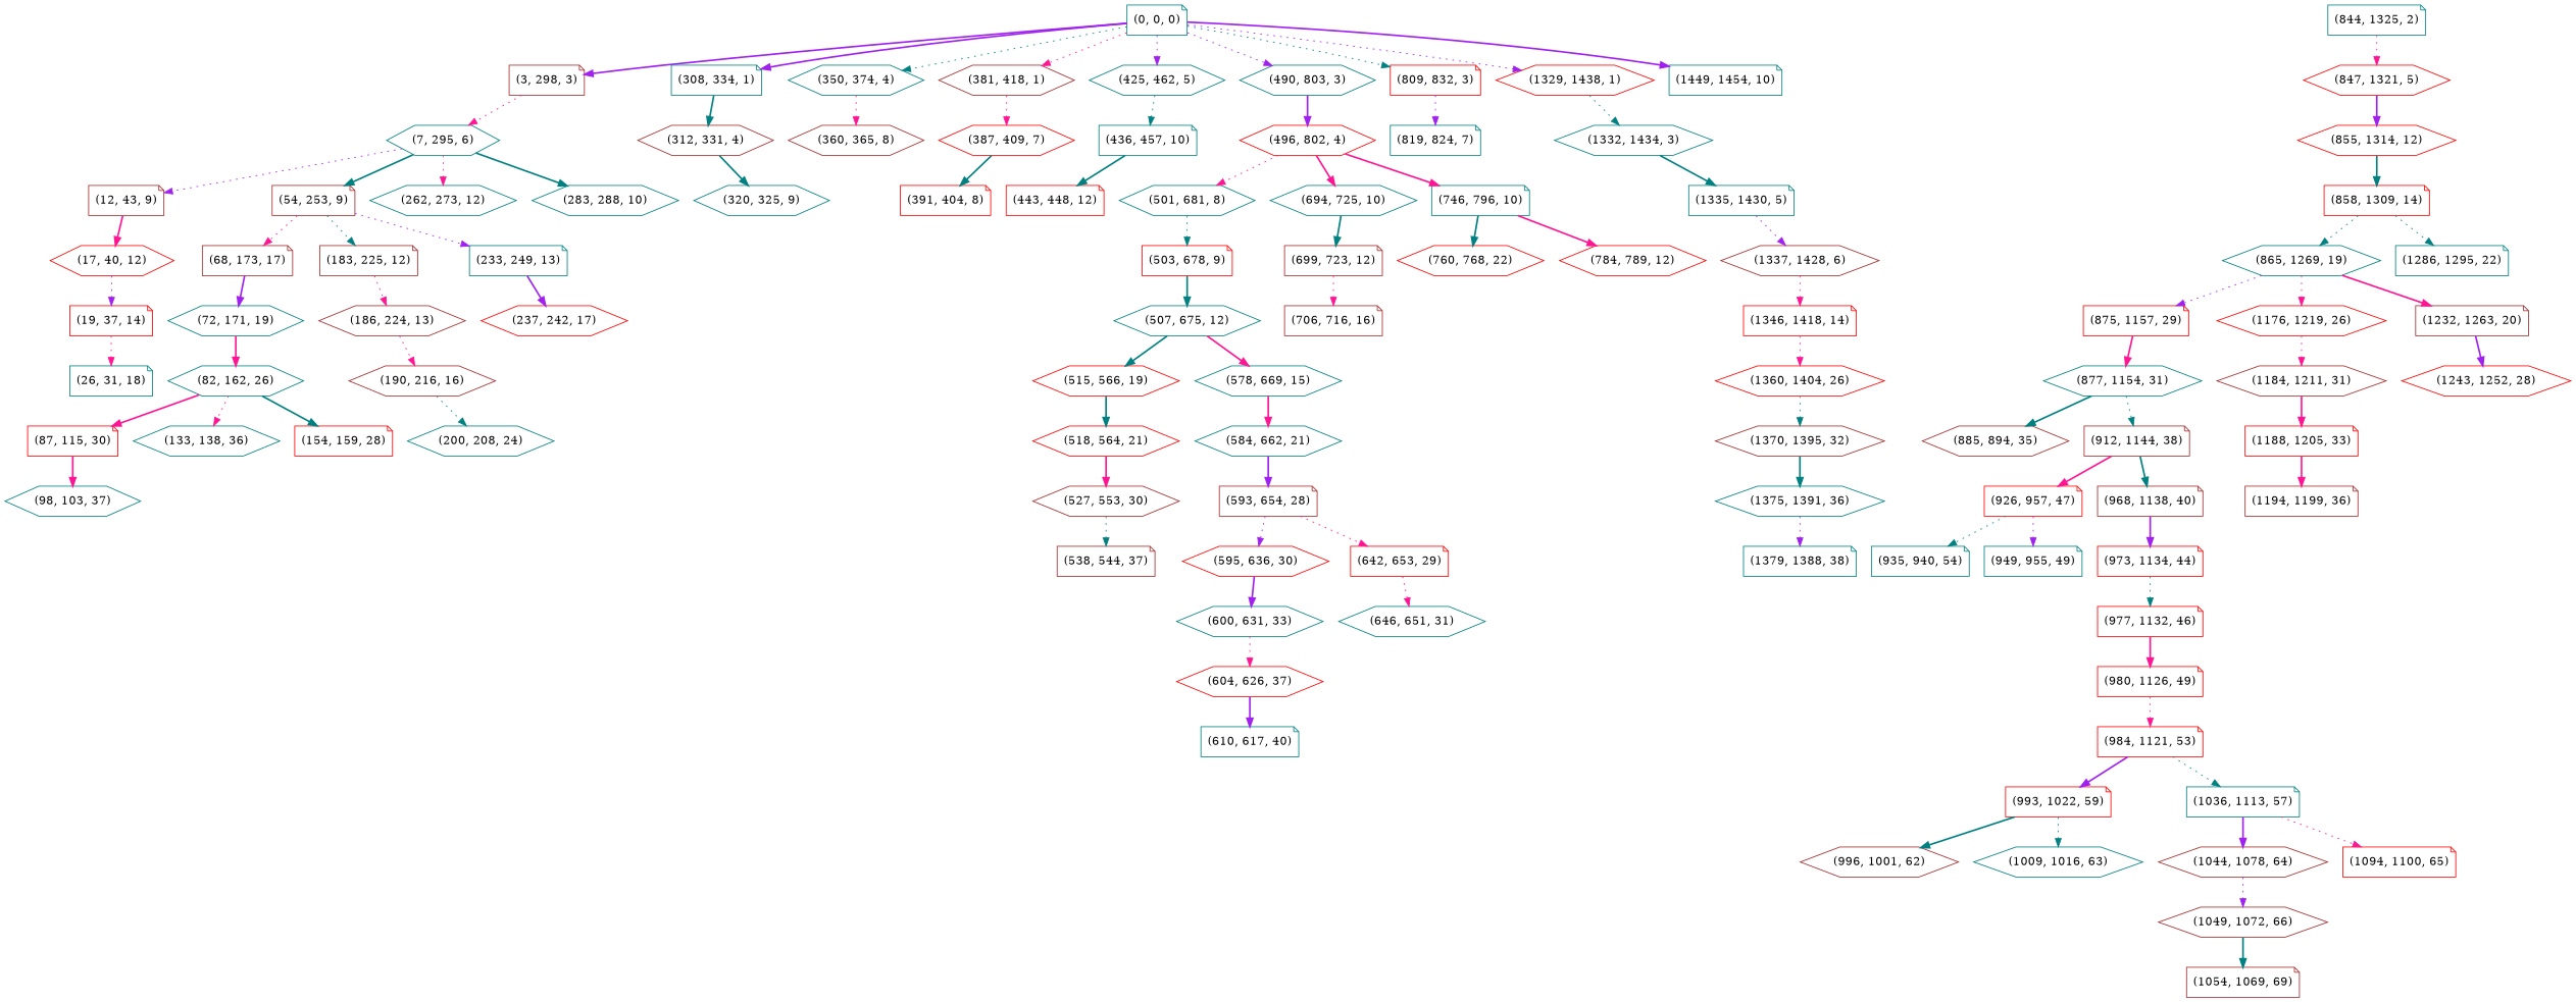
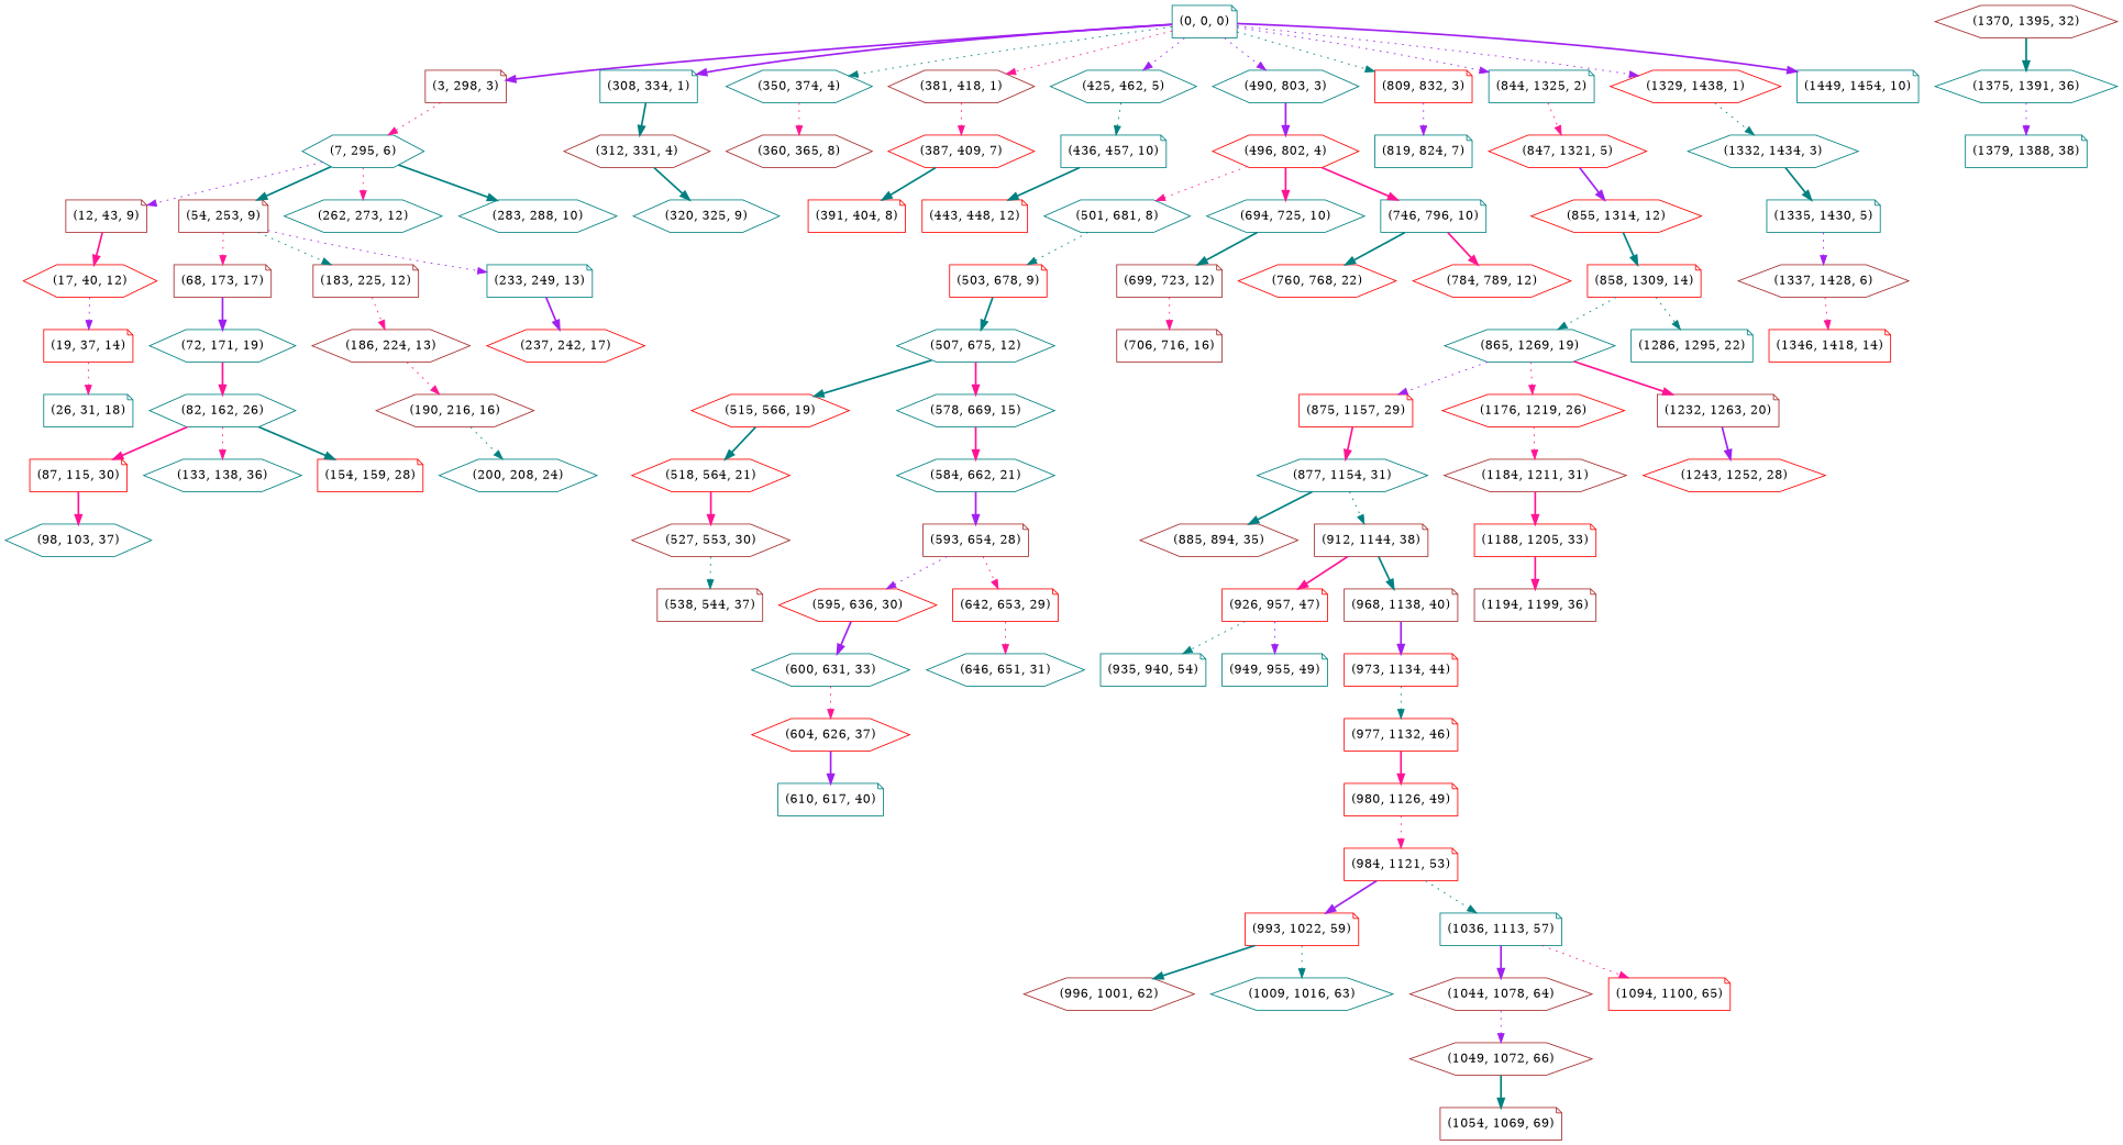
  digraph {
    node [color=teal shape=hexagon]
    edge [color=deeppink style=dotted]
    "(0, 0, 0)" [shape=note]
    "(3, 298, 3)" [color=brown shape=note]
    "(308, 334, 1)" [shape=note]
    "(350, 374, 4)"
    "(381, 418, 1)" [color=brown]
    "(425, 462, 5)"
    "(490, 803, 3)"
    "(809, 832, 3)" [color=red shape=note]
    "(844, 1325, 2)" [shape=note]
    "(1329, 1438, 1)" [color=red]
    "(1449, 1454, 10)" [shape=note]
    "(7, 295, 6)"
    "(312, 331, 4)" [color=brown]
    "(360, 365, 8)" [color=brown]
    "(387, 409, 7)" [color=red]
    "(436, 457, 10)" [shape=note]
    "(496, 802, 4)" [color=red]
    "(819, 824, 7)" [shape=note]
    "(847, 1321, 5)" [color=red]
    "(1332, 1434, 3)"
    "(12, 43, 9)" [color=brown shape=note]
    "(54, 253, 9)" [color=brown shape=note]
    "(262, 273, 12)"
    "(283, 288, 10)"
    "(17, 40, 12)" [color=red]
    "(68, 173, 17)" [color=brown shape=note]
    "(183, 225, 12)" [color=brown shape=note]
    "(233, 249, 13)" [shape=note]
    "(19, 37, 14)" [color=red shape=note]
    "(26, 31, 18)" [shape=note]
    "(72, 171, 19)"
    "(186, 224, 13)" [color=brown]
    "(237, 242, 17)" [color=red]
    "(82, 162, 26)"
    "(87, 115, 30)" [color=red shape=note]
    "(133, 138, 36)"
    "(154, 159, 28)" [color=red shape=note]
    "(98, 103, 37)"
    "(190, 216, 16)" [color=brown]
    "(200, 208, 24)"
    "(320, 325, 9)"
    "(391, 404, 8)" [color=red shape=note]
    "(443, 448, 12)" [color=red shape=note]
    "(501, 681, 8)"
    "(694, 725, 10)"
    "(746, 796, 10)" [shape=note]
    "(503, 678, 9)" [color=red shape=note]
    "(699, 723, 12)" [color=brown shape=note]
    "(760, 768, 22)" [color=red]
    "(784, 789, 12)" [color=red]
    "(507, 675, 12)"
    "(515, 566, 19)" [color=red]
    "(578, 669, 15)"
    "(518, 564, 21)" [color=red]
    "(584, 662, 21)"
    "(527, 553, 30)" [color=brown]
    "(538, 544, 37)" [color=brown shape=note]
    "(593, 654, 28)" [color=brown shape=note]
    "(595, 636, 30)" [color=red]
    "(642, 653, 29)" [color=red shape=note]
    "(600, 631, 33)"
    "(646, 651, 31)"
    "(604, 626, 37)" [color=red]
    "(610, 617, 40)" [shape=note]
    "(706, 716, 16)" [color=brown shape=note]
    "(855, 1314, 12)" [color=red]
    "(858, 1309, 14)" [color=red shape=note]
    "(865, 1269, 19)"
    "(1286, 1295, 22)" [shape=note]
    "(875, 1157, 29)" [color=red shape=note]
    "(1176, 1219, 26)" [color=red]
    "(1232, 1263, 20)" [color=brown shape=note]
    "(877, 1154, 31)"
    "(1184, 1211, 31)" [color=brown]
    "(1243, 1252, 28)" [color=red]
    "(885, 894, 35)" [color=brown]
    "(912, 1144, 38)" [color=brown shape=note]
    "(926, 957, 47)" [color=red shape=note]
    "(968, 1138, 40)" [color=brown shape=note]
    "(935, 940, 54)" [shape=note]
    "(949, 955, 49)" [shape=note]
    "(973, 1134, 44)" [color=red shape=note]
    "(977, 1132, 46)" [color=red shape=note]
    "(980, 1126, 49)" [color=red shape=note]
    "(984, 1121, 53)" [color=red shape=note]
    "(993, 1022, 59)" [color=red shape=note]
    "(1036, 1113, 57)" [shape=note]
    "(996, 1001, 62)" [color=brown]
    "(1009, 1016, 63)"
    "(1044, 1078, 64)" [color=brown]
    "(1094, 1100, 65)" [color=red shape=note]
    "(1049, 1072, 66)" [color=brown]
    "(1054, 1069, 69)" [color=brown shape=note]
    "(1188, 1205, 33)" [color=red shape=note]
    "(1194, 1199, 36)" [color=brown shape=note]
    "(1335, 1430, 5)" [shape=note]
    "(1337, 1428, 6)" [color=brown]
    "(1346, 1418, 14)" [color=red shape=note]
-   "(1360, 1404, 26)" [color=red]
    "(1370, 1395, 32)" [color=brown]
    "(1375, 1391, 36)"
    "(1379, 1388, 38)" [shape=note]
    "(0, 0, 0)" -> "(3, 298, 3)" [color=purple style=bold]
    "(0, 0, 0)" -> "(308, 334, 1)" [color=purple style=bold]
    "(0, 0, 0)" -> "(350, 374, 4)" [color=teal]
    "(0, 0, 0)" -> "(381, 418, 1)"
    "(0, 0, 0)" -> "(425, 462, 5)" [color=purple]
    "(0, 0, 0)" -> "(490, 803, 3)" [color=purple]
    "(0, 0, 0)" -> "(809, 832, 3)" [color=teal]
+   "(0, 0, 0)" -> "(844, 1325, 2)" [color=purple]
    "(0, 0, 0)" -> "(1329, 1438, 1)" [color=purple]
    "(0, 0, 0)" -> "(1449, 1454, 10)" [color=purple style=bold]
    "(3, 298, 3)" -> "(7, 295, 6)"
    "(308, 334, 1)" -> "(312, 331, 4)" [color=teal style=bold]
    "(350, 374, 4)" -> "(360, 365, 8)"
    "(381, 418, 1)" -> "(387, 409, 7)"
    "(425, 462, 5)" -> "(436, 457, 10)" [color=teal]
    "(490, 803, 3)" -> "(496, 802, 4)" [color=purple style=bold]
    "(809, 832, 3)" -> "(819, 824, 7)" [color=purple]
    "(844, 1325, 2)" -> "(847, 1321, 5)"
    "(1329, 1438, 1)" -> "(1332, 1434, 3)" [color=teal]
    "(7, 295, 6)" -> "(12, 43, 9)" [color=purple]
    "(7, 295, 6)" -> "(54, 253, 9)" [color=teal style=bold]
    "(7, 295, 6)" -> "(262, 273, 12)"
    "(7, 295, 6)" -> "(283, 288, 10)" [color=teal style=bold]
    "(312, 331, 4)" -> "(320, 325, 9)" [color=teal style=bold]
    "(387, 409, 7)" -> "(391, 404, 8)" [color=teal style=bold]
    "(436, 457, 10)" -> "(443, 448, 12)" [color=teal style=bold]
    "(496, 802, 4)" -> "(501, 681, 8)"
    "(496, 802, 4)" -> "(694, 725, 10)" [style=bold]
    "(496, 802, 4)" -> "(746, 796, 10)" [style=bold]
    "(847, 1321, 5)" -> "(855, 1314, 12)" [color=purple style=bold]
    "(1332, 1434, 3)" -> "(1335, 1430, 5)" [color=teal style=bold]
    "(12, 43, 9)" -> "(17, 40, 12)" [style=bold]
    "(54, 253, 9)" -> "(68, 173, 17)"
    "(54, 253, 9)" -> "(183, 225, 12)" [color=teal]
    "(54, 253, 9)" -> "(233, 249, 13)" [color=purple]
    "(17, 40, 12)" -> "(19, 37, 14)" [color=purple]
    "(68, 173, 17)" -> "(72, 171, 19)" [color=purple style=bold]
    "(183, 225, 12)" -> "(186, 224, 13)"
    "(233, 249, 13)" -> "(237, 242, 17)" [color=purple style=bold]
    "(19, 37, 14)" -> "(26, 31, 18)"
    "(72, 171, 19)" -> "(82, 162, 26)" [style=bold]
    "(186, 224, 13)" -> "(190, 216, 16)"
    "(82, 162, 26)" -> "(87, 115, 30)" [style=bold]
    "(82, 162, 26)" -> "(133, 138, 36)"
    "(82, 162, 26)" -> "(154, 159, 28)" [color=teal style=bold]
    "(87, 115, 30)" -> "(98, 103, 37)" [style=bold]
    "(190, 216, 16)" -> "(200, 208, 24)" [color=teal]
    "(501, 681, 8)" -> "(503, 678, 9)" [color=teal]
    "(694, 725, 10)" -> "(699, 723, 12)" [color=teal style=bold]
    "(746, 796, 10)" -> "(760, 768, 22)" [color=teal style=bold]
    "(746, 796, 10)" -> "(784, 789, 12)" [style=bold]
    "(503, 678, 9)" -> "(507, 675, 12)" [color=teal style=bold]
    "(699, 723, 12)" -> "(706, 716, 16)"
    "(507, 675, 12)" -> "(515, 566, 19)" [color=teal style=bold]
    "(507, 675, 12)" -> "(578, 669, 15)" [style=bold]
    "(515, 566, 19)" -> "(518, 564, 21)" [color=teal style=bold]
    "(578, 669, 15)" -> "(584, 662, 21)" [style=bold]
    "(518, 564, 21)" -> "(527, 553, 30)" [style=bold]
    "(584, 662, 21)" -> "(593, 654, 28)" [color=purple style=bold]
    "(527, 553, 30)" -> "(538, 544, 37)" [color=teal]
    "(593, 654, 28)" -> "(595, 636, 30)" [color=purple]
    "(593, 654, 28)" -> "(642, 653, 29)"
    "(595, 636, 30)" -> "(600, 631, 33)" [color=purple style=bold]
    "(642, 653, 29)" -> "(646, 651, 31)"
    "(600, 631, 33)" -> "(604, 626, 37)"
    "(604, 626, 37)" -> "(610, 617, 40)" [color=purple style=bold]
    "(855, 1314, 12)" -> "(858, 1309, 14)" [color=teal style=bold]
    "(858, 1309, 14)" -> "(865, 1269, 19)" [color=teal]
    "(858, 1309, 14)" -> "(1286, 1295, 22)" [color=teal]
    "(865, 1269, 19)" -> "(875, 1157, 29)" [color=purple]
    "(865, 1269, 19)" -> "(1176, 1219, 26)"
    "(865, 1269, 19)" -> "(1232, 1263, 20)" [style=bold]
    "(875, 1157, 29)" -> "(877, 1154, 31)" [style=bold]
    "(1176, 1219, 26)" -> "(1184, 1211, 31)"
    "(1232, 1263, 20)" -> "(1243, 1252, 28)" [color=purple style=bold]
    "(877, 1154, 31)" -> "(885, 894, 35)" [color=teal style=bold]
    "(877, 1154, 31)" -> "(912, 1144, 38)" [color=teal]
    "(1184, 1211, 31)" -> "(1188, 1205, 33)" [style=bold]
    "(912, 1144, 38)" -> "(926, 957, 47)" [style=bold]
    "(912, 1144, 38)" -> "(968, 1138, 40)" [color=teal style=bold]
    "(926, 957, 47)" -> "(935, 940, 54)" [color=teal]
    "(926, 957, 47)" -> "(949, 955, 49)" [color=purple]
    "(968, 1138, 40)" -> "(973, 1134, 44)" [color=purple style=bold]
    "(973, 1134, 44)" -> "(977, 1132, 46)" [color=teal]
    "(977, 1132, 46)" -> "(980, 1126, 49)" [style=bold]
    "(980, 1126, 49)" -> "(984, 1121, 53)"
    "(984, 1121, 53)" -> "(993, 1022, 59)" [color=purple style=bold]
    "(984, 1121, 53)" -> "(1036, 1113, 57)" [color=teal]
    "(993, 1022, 59)" -> "(996, 1001, 62)" [color=teal style=bold]
    "(993, 1022, 59)" -> "(1009, 1016, 63)" [color=teal]
    "(1036, 1113, 57)" -> "(1044, 1078, 64)" [color=purple style=bold]
    "(1036, 1113, 57)" -> "(1094, 1100, 65)"
    "(1044, 1078, 64)" -> "(1049, 1072, 66)" [color=purple]
    "(1049, 1072, 66)" -> "(1054, 1069, 69)" [color=teal style=bold]
    "(1188, 1205, 33)" -> "(1194, 1199, 36)" [style=bold]
    "(1335, 1430, 5)" -> "(1337, 1428, 6)" [color=purple]
    "(1337, 1428, 6)" -> "(1346, 1418, 14)"
-   "(1346, 1418, 14)" -> "(1360, 1404, 26)"
-   "(1360, 1404, 26)" -> "(1370, 1395, 32)" [color=teal]
    "(1370, 1395, 32)" -> "(1375, 1391, 36)" [color=teal style=bold]
    "(1375, 1391, 36)" -> "(1379, 1388, 38)" [color=purple]
  }
